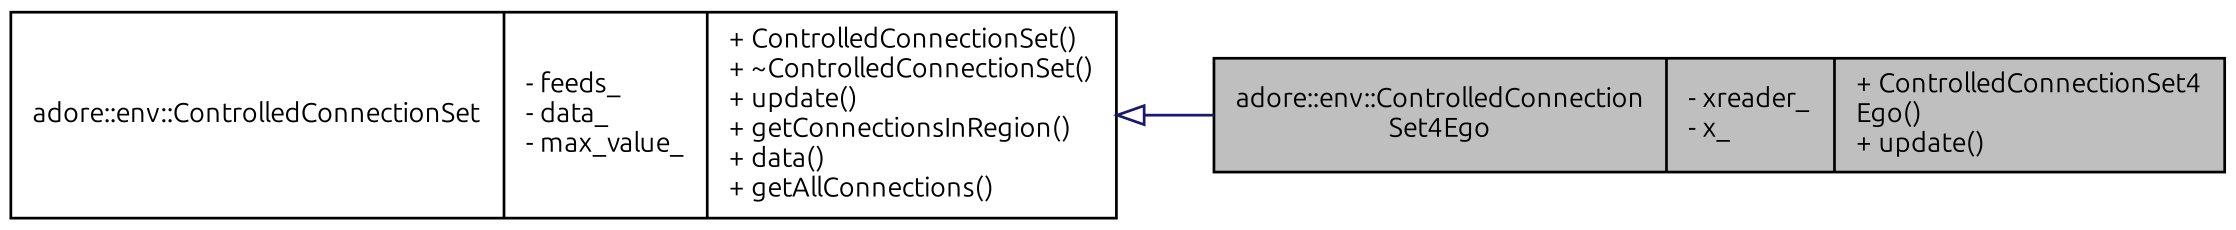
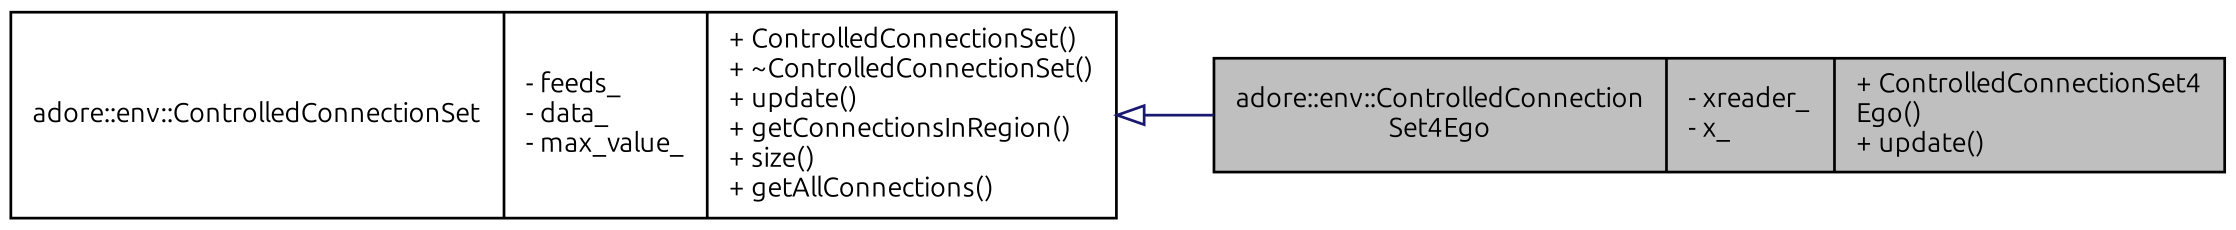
  digraph {
    rankdir=LR
    fontname=Ubuntu
    node [color=black fontname=Ubuntu fontsize=10 shape=record style=filled]
    n1 [fillcolor=grey75 fontcolor=black height=0.2 label="{adore::env::ControlledConnection\lSet4Ego\n|- xreader_\l- x_\l|+ ControlledConnectionSet4\lEgo()\l+ update()\l}" width=0.4]
-   n2 [fillcolor=white height=0.2 label="{adore::env::ControlledConnectionSet\n|- feeds_\l- data_\l- max_value_\l|+ ControlledConnectionSet()\l+ ~ControlledConnectionSet()\l+ update()\l+ getConnectionsInRegion()\l+ data()\l+ getAllConnections()\l}" width=0.4]
+   n2 [fillcolor=white height=0.2 label="{adore::env::ControlledConnectionSet\n|- feeds_\l- data_\l- max_value_\l|+ ControlledConnectionSet()\l+ ~ControlledConnectionSet()\l+ update()\l+ getConnectionsInRegion()\l+ size()\l+ getAllConnections()\l}" width=0.4]
    n2 -> n1 [arrowtail=onormal color=midnightblue dir=back fontname=Ubuntu fontsize=10 labelfontname=Helvetica labelfontsize=10 style=solid]
  }
